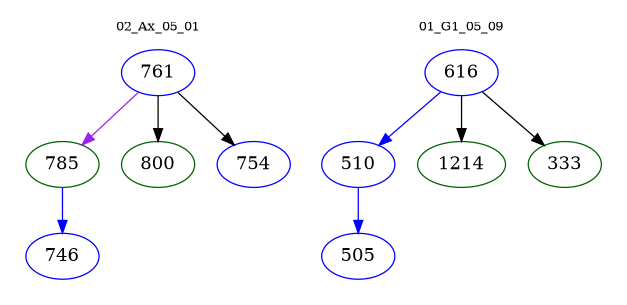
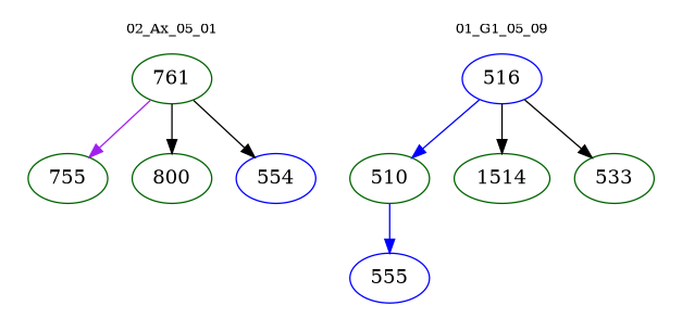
  digraph {
    node [color=darkgreen]
    edge [color=black]
-   n1 [color=blue label=761]
-   n2 [label=785]
+   n1 [label=761]
+   n2 [label=755]
    n3 [label=800]
-   n4 [color=blue label=754]
-   n5 [color=blue label=746]
-   n6 [color=blue label=616]
-   n7 [color=blue label=510]
-   n8 [label=1214]
-   n9 [label=333]
-   n10 [color=blue label=505]
+   n4 [color=blue label=554]
+   n6 [color=blue label=516]
+   n7 [label=510]
+   n8 [label=1514]
+   n9 [label=533]
+   n10 [color=blue label=555]
    subgraph cluster_1 {
      color=white
      fontsize=10
      label="02_Ax_05_01"
      n1
      n2
      n3
      n4
-     n5
    }
    subgraph cluster_2 {
      color=white
      fontsize=10
      label="01_G1_05_09"
      n6
      n7
      n8
      n9
      n10
    }
    n1 -> n2 [color=purple]
    n1 -> n3
    n1 -> n4
-   n2 -> n5 [color=blue]
    n6 -> n7 [color=blue]
    n6 -> n8
    n6 -> n9
    n7 -> n10 [color=blue]
  }
